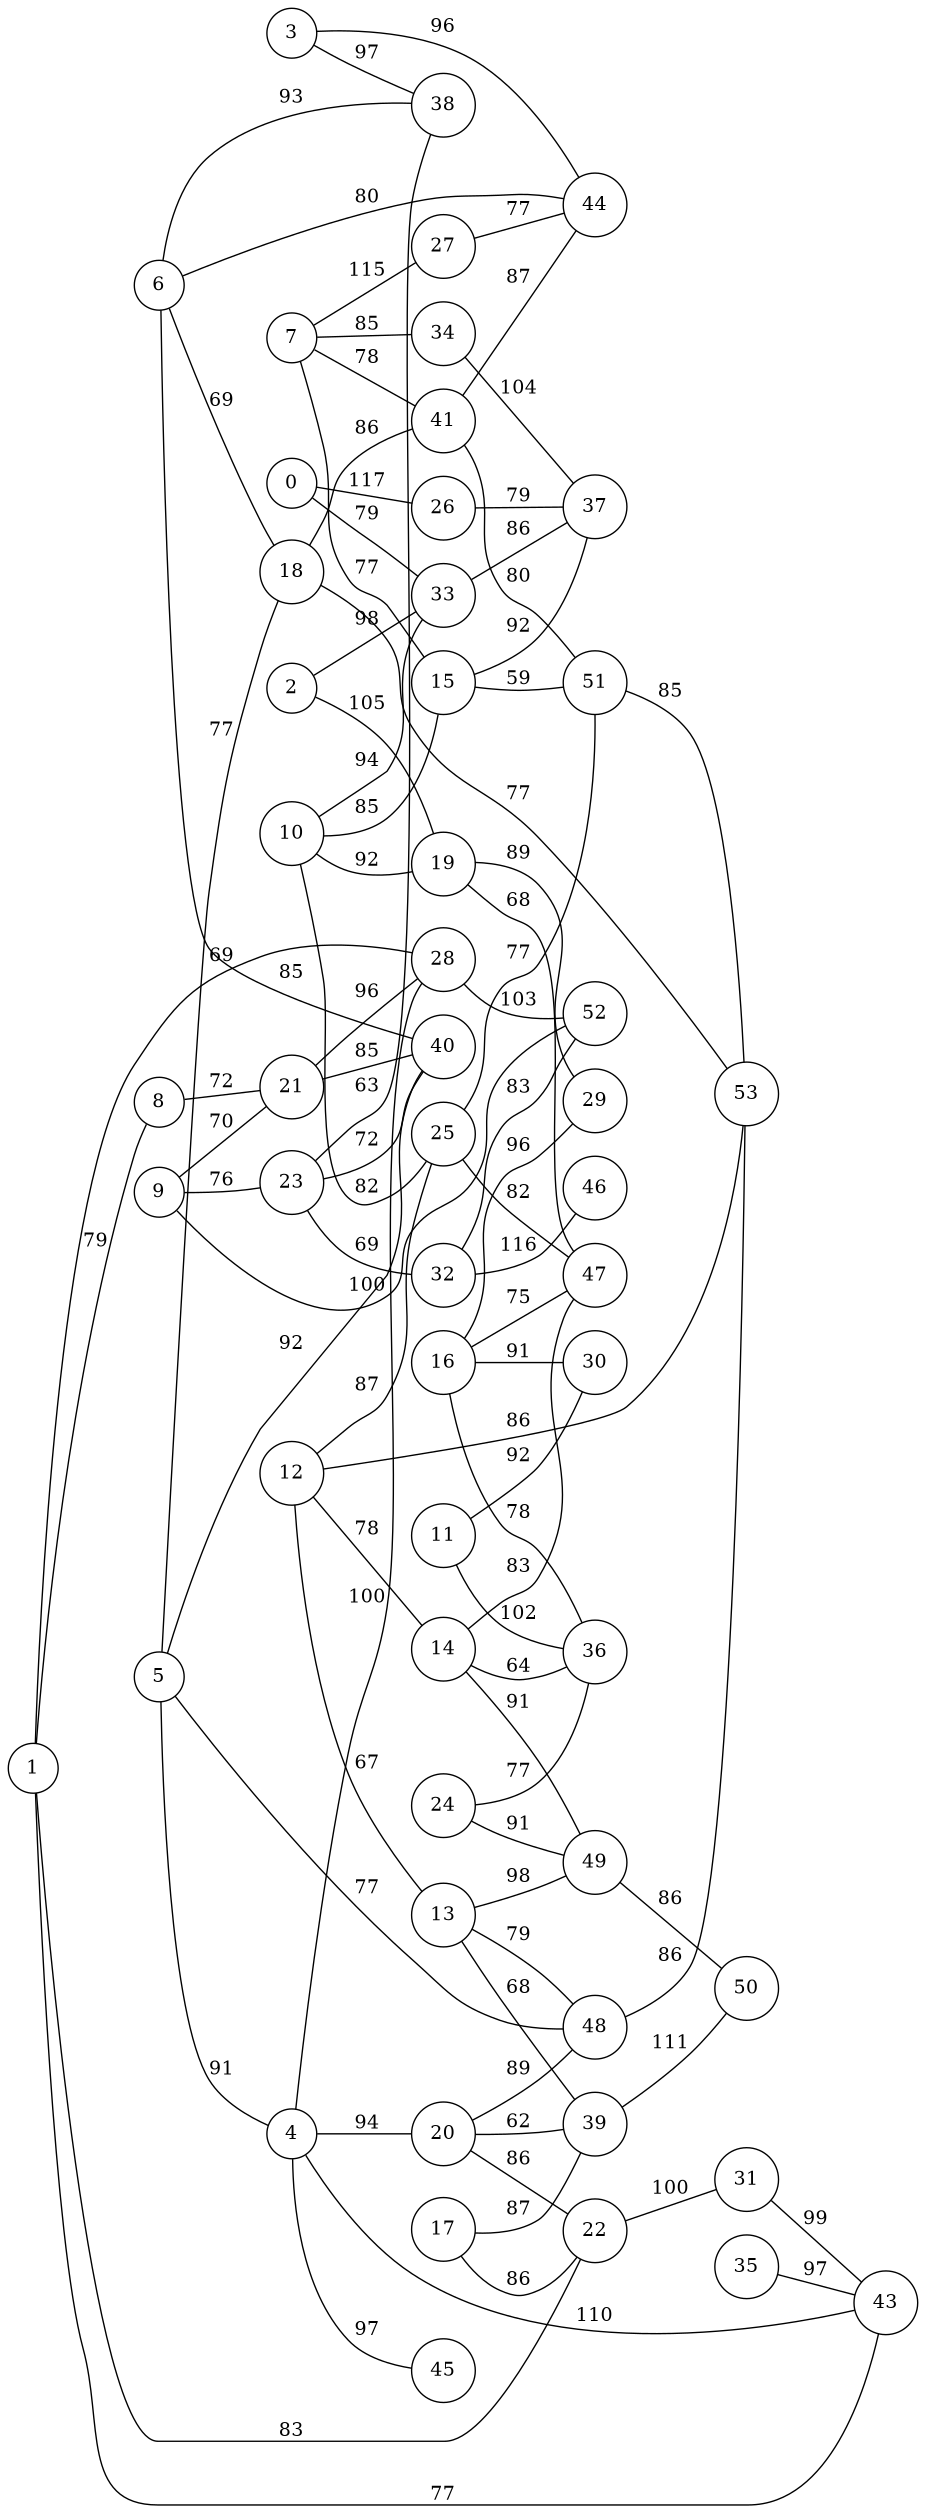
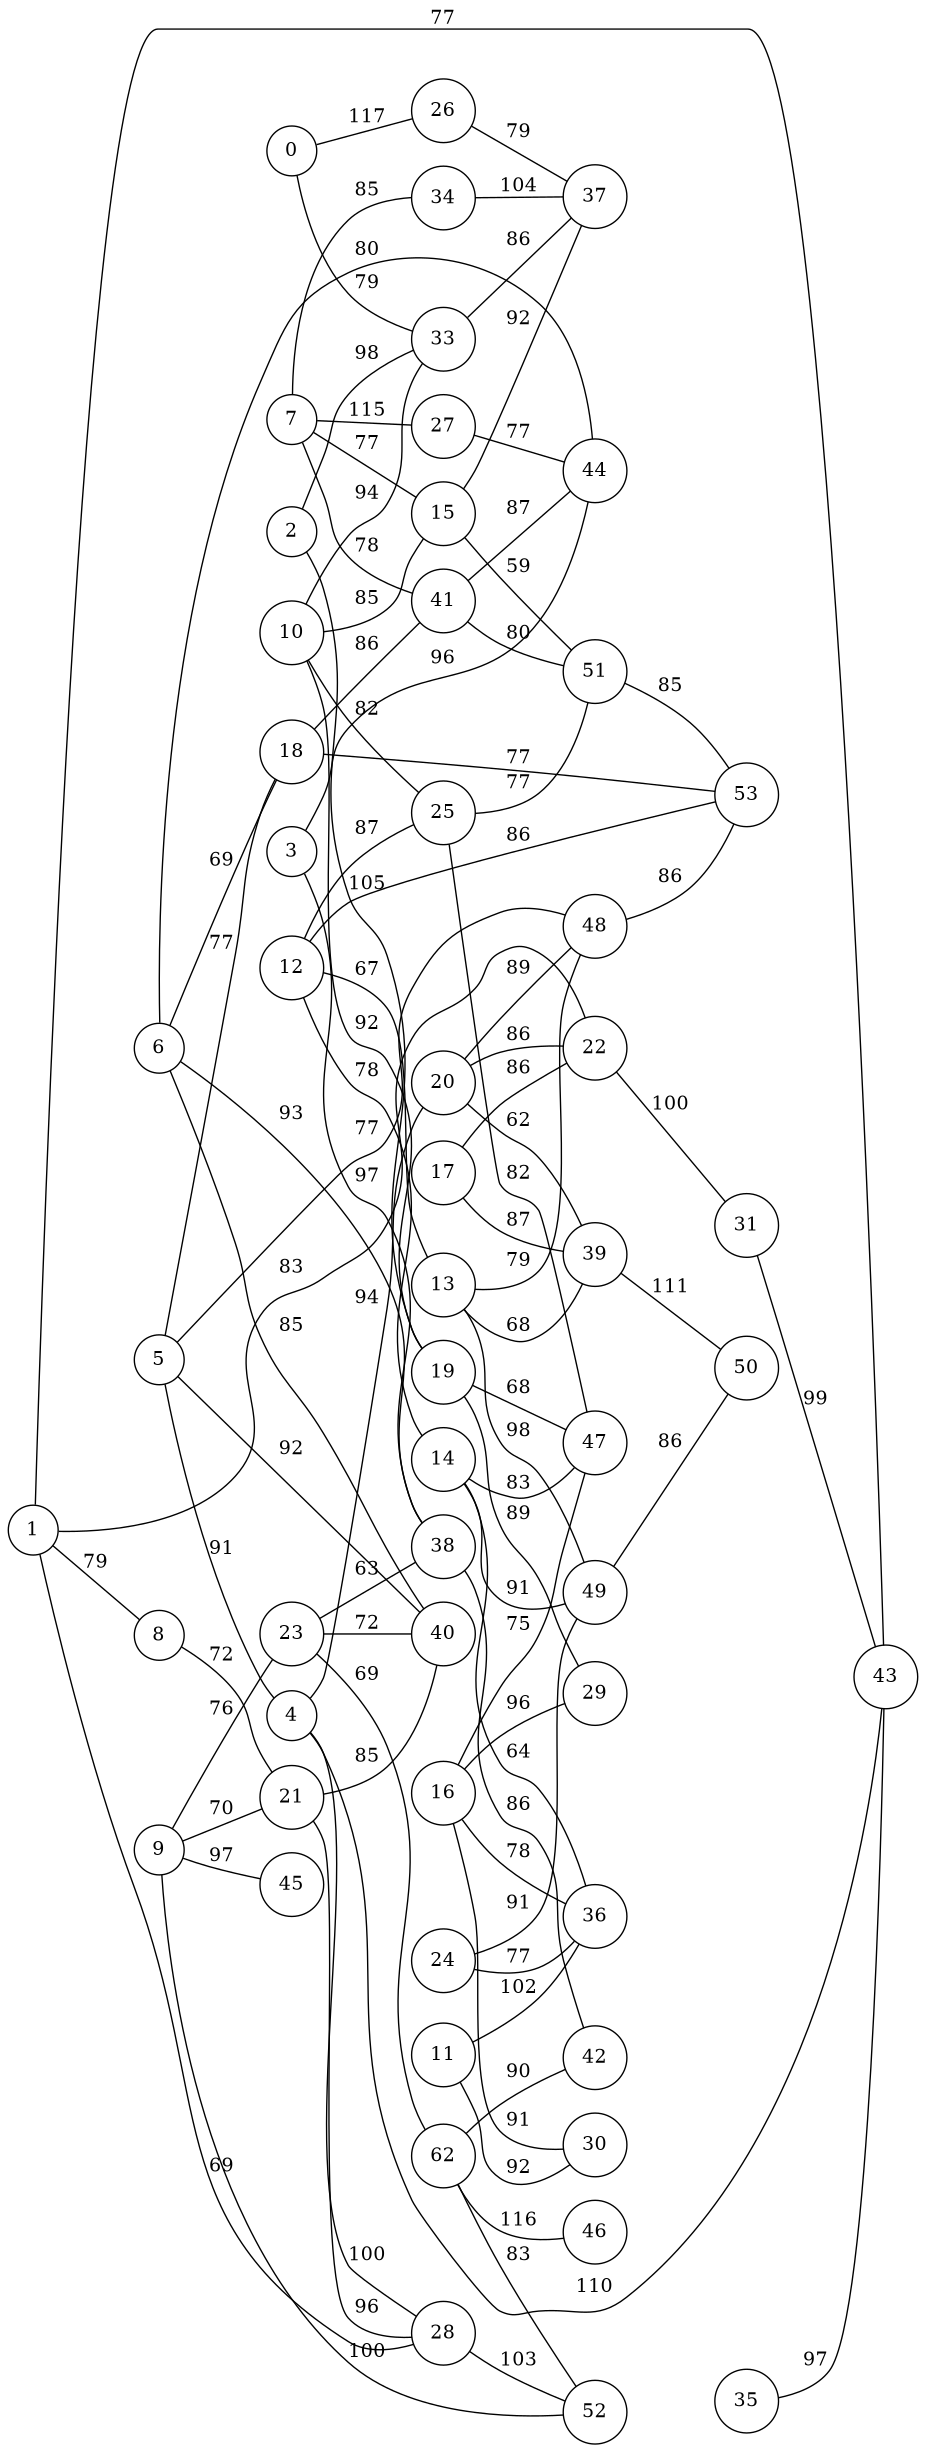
  graph {
    fontname="DejaVu Serif"
    rankdir=LR
    node [fontname="DejaVu Serif" shape=circle]
    edge [fontname="DejaVu Serif"]
    0
    33
    26
    37
    1
    8
    43
    28
    22
    21
    52
    31
    40
    20
    48
    39
    2
    19
    47
    29
    3
    38
    44
+   42
    4
    5
    18
    53
    41
    51
    6
    7
    34
    27
    15
    50
    9
    45
    23
-   32
+   32 [label=62]
    46
    10
    25
    11
    30
    36
    12
    14
    13
    49
    16
    17
    24
    35
    0 -- 33 [label=79]
    0 -- 26 [label=117]
    33 -- 37 [label=86]
    26 -- 37 [label=79]
    1 -- 8 [label=79]
    1 -- 43 [label=77]
    1 -- 28 [label=69]
    1 -- 22 [label=83]
    8 -- 21 [label=72]
    28 -- 52 [label=103]
    22 -- 31 [label=100]
    21 -- 28 [label=96]
    21 -- 40 [label=85]
    31 -- 43 [label=99]
    20 -- 22 [label=86]
    20 -- 48 [label=89]
    20 -- 39 [label=62]
    48 -- 53 [label=86]
    39 -- 50 [label=111]
    2 -- 33 [label=98]
    2 -- 19 [label=105]
    19 -- 47 [label=68]
    19 -- 29 [label=89]
    3 -- 38 [label=97]
    3 -- 44 [label=96]
+   38 -- 42 [label=86]
    4 -- 43 [label=110]
    4 -- 28 [label=100]
    4 -- 20 [label=94]
    5 -- 40 [label=92]
    5 -- 48 [label=77]
    5 -- 4 [label=91]
    5 -- 18 [label=77]
    18 -- 53 [label=77]
    18 -- 41 [label=86]
    41 -- 44 [label=87]
    41 -- 51 [label=80]
    51 -- 53 [label=85]
    6 -- 40 [label=85]
    6 -- 38 [label=93]
    6 -- 44 [label=80]
    6 -- 18 [label=69]
    7 -- 41 [label=78]
    7 -- 34 [label=85]
    7 -- 27 [label=115]
    7 -- 15 [label=77]
    34 -- 37 [label=104]
    27 -- 44 [label=77]
    15 -- 37 [label=92]
    15 -- 51 [label=59]
    9 -- 21 [label=70]
    9 -- 52 [label=100]
-   4 -- 45 [label=97]
+   9 -- 45 [label=97]
    9 -- 23 [label=76]
    23 -- 40 [label=72]
    23 -- 38 [label=63]
    23 -- 32 [label=69]
    32 -- 52 [label=83]
+   32 -- 42 [label=90]
    32 -- 46 [label=116]
    10 -- 33 [label=94]
    10 -- 19 [label=92]
    10 -- 15 [label=85]
    10 -- 25 [label=82]
    25 -- 47 [label=82]
    25 -- 51 [label=77]
    11 -- 30 [label=92]
    11 -- 36 [label=102]
    12 -- 53 [label=86]
    12 -- 25 [label=87]
    12 -- 14 [label=78]
    12 -- 13 [label=67]
    14 -- 47 [label=83]
    14 -- 36 [label=64]
    14 -- 49 [label=91]
    13 -- 48 [label=79]
    13 -- 39 [label=68]
    13 -- 49 [label=98]
    49 -- 50 [label=86]
    16 -- 47 [label=75]
    16 -- 29 [label=96]
    16 -- 30 [label=91]
    16 -- 36 [label=78]
    17 -- 22 [label=86]
    17 -- 39 [label=87]
    24 -- 36 [label=77]
    24 -- 49 [label=91]
    35 -- 43 [label=97]
  }
